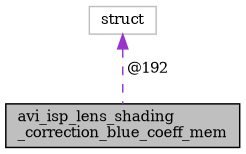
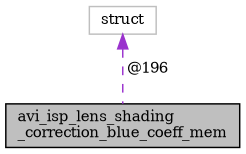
  digraph {
    fontname="DejaVu Serif"
    node [fontname="DejaVu Serif" fontsize=10 shape=record style=filled]
    n1 [color=black fillcolor=grey75 fontcolor=black height=0.2 label="avi_isp_lens_shading\l_correction_blue_coeff_mem" width=0.4]
    n2 [color=grey75 fillcolor=white height=0.2 label=struct width=0.4]
-   n2 -> n1 [color=darkorchid3 dir=back fontname="DejaVu Serif" fontsize=10 label=" @192" labelfontname=FreeSans labelfontsize=10 style=dashed]
+   n2 -> n1 [color=darkorchid3 dir=back fontname="DejaVu Serif" fontsize=10 label=" @196" labelfontname=FreeSans labelfontsize=10 style=dashed]
  }
